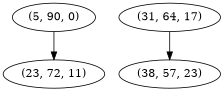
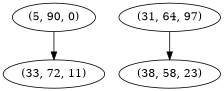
  digraph {
    "(5, 90, 0)"
-   "(23, 72, 11)"
-   "(31, 64, 17)"
-   "(38, 57, 23)"
+   "(23, 72, 11)" [label="(33, 72, 11)"]
+   "(31, 64, 17)" [label="(31, 64, 97)"]
+   "(38, 57, 23)" [label="(38, 58, 23)"]
    "(5, 90, 0)" -> "(23, 72, 11)"
    "(31, 64, 17)" -> "(38, 57, 23)"
  }
